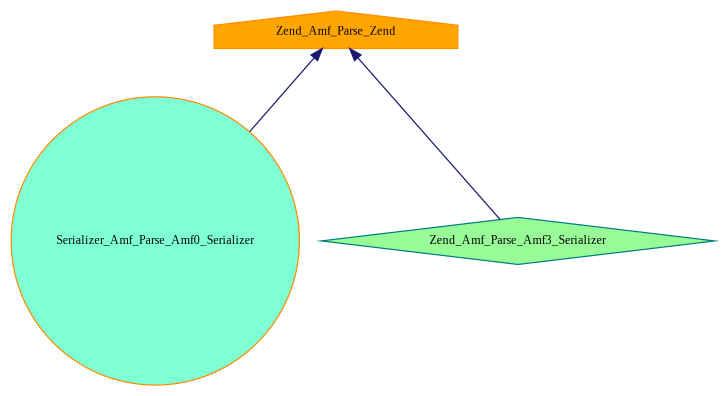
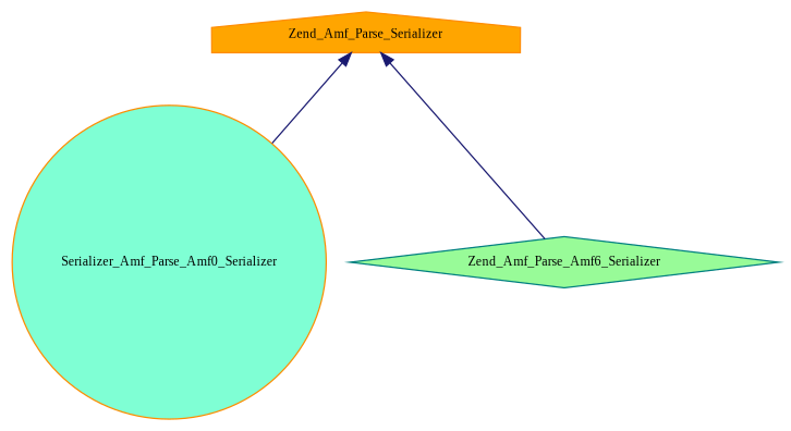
  digraph {
    fontname="Liberation Serif"
    rankdir=TB
    node [color=darkorange fontname="Liberation Serif" fontsize=10 style=filled]
    edge [color=midnightblue dir=back fontname="Liberation Serif" fontsize=10 labelfontname=Helvetica labelfontsize=10 style=solid]
-   n1 [fillcolor=orange height=0.2 label=Zend_Amf_Parse_Zend shape=house width=0.4]
+   n1 [fillcolor=orange height=0.2 label=Zend_Amf_Parse_Serializer shape=house width=0.4]
    n2 [fillcolor=aquamarine height=0.2 label=Serializer_Amf_Parse_Amf0_Serializer shape=circle width=0.4]
-   n3 [color=teal fillcolor=palegreen height=0.2 label=Zend_Amf_Parse_Amf3_Serializer shape=diamond width=0.4]
+   n3 [color=teal fillcolor=palegreen height=0.2 label=Zend_Amf_Parse_Amf6_Serializer shape=diamond width=0.4]
    n1 -> n2
    n1 -> n3
  }
